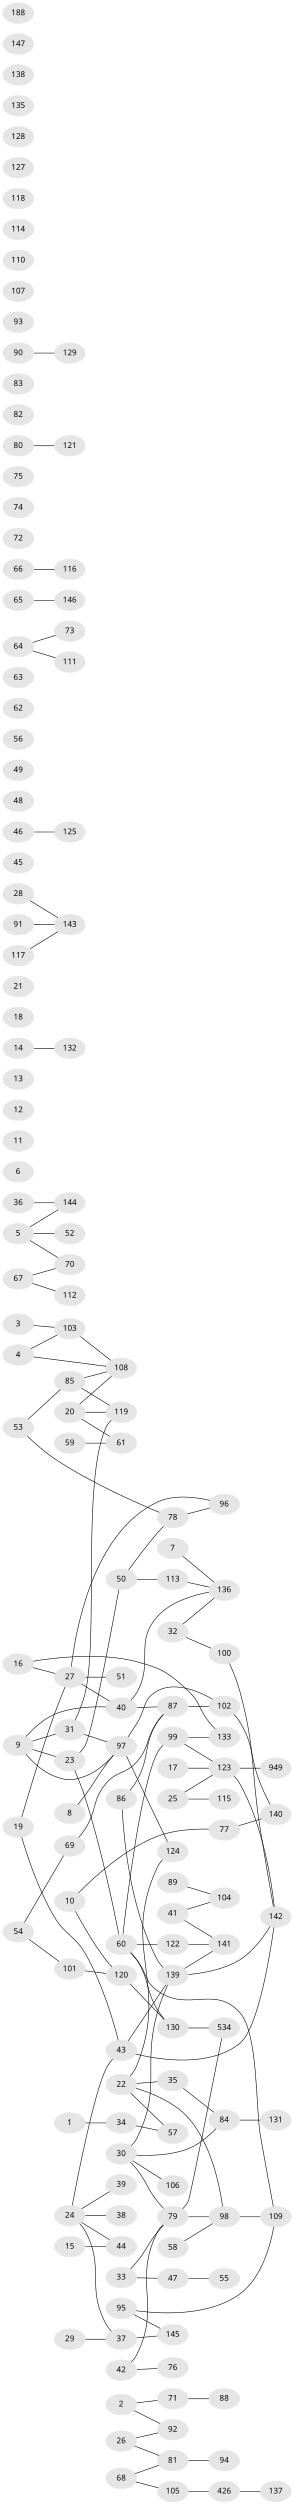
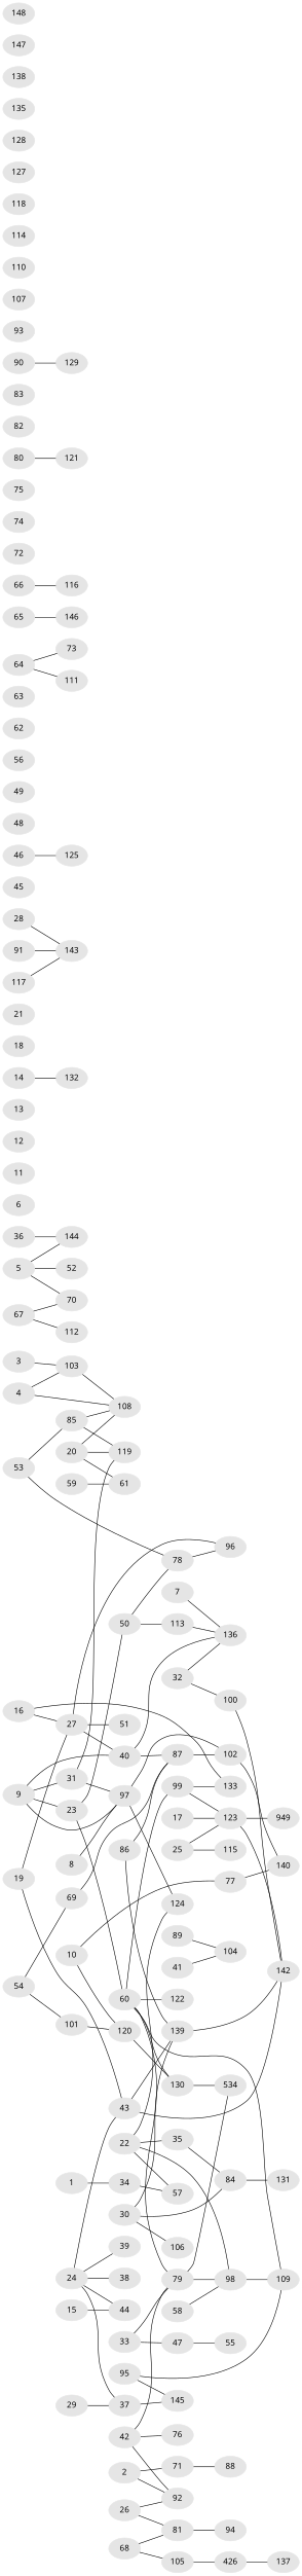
  graph {
    fontname="Noto Sans"
    rankdir=LR
    node [color=gray90 fontname="Noto Sans" style=filled]
    edge [fontname="Noto Sans"]
    1
    34
    57
    2
    71
    92
    88
    3
    103
    108
    4
    5
    52
    70
    144
    6
    7
    136
    8
    97
    124
    102
    9
    23
    31
    40
    50
    60
    119
    87
    10
    77
    120
    140
    130
    11
    12
    13
    14
    132
    15
    44
    16
    27
    133
    51
    96
    17
    123
    142
    n51 [label=949]
    18
    19
    43
    139
    20
    61
    21
    22
    35
    98
    84
    109
    78
    113
    122
    99
    24
    39
    37
    38
    145
    25
    115
    26
    81
    94
    28
    143
    29
    30
    79
    106
    n84 [label=534]
    131
-   141
    32
    100
    33
    47
    55
    36
    41
    104
    42
    76
    45
    46
    125
    48
    49
    53
    85
    54
    69
    101
    56
    58
    59
    62
    63
    64
    73
    111
    65
    146
    66
    116
    67
    112
    68
    105
    n123 [label=426]
    72
    74
    75
    80
    121
    82
    83
    86
    89
    90
    129
    91
    93
    95
    137
    107
    110
    114
    117
    118
    127
    128
    135
    138
    147
-   148 [label=188]
+   148
    1 -- 34
    34 -- 57
    2 -- 71
    2 -- 92
    71 -- 88
    3 -- 103
    103 -- 108
    4 -- 103
    4 -- 108
    5 -- 52
    5 -- 70
    5 -- 144
    7 -- 136
    8 -- 97
    97 -- 124
    97 -- 102
    102 -- 140
    9 -- 97
    9 -- 23
    9 -- 31
    9 -- 40
    23 -- 50
    23 -- 60
    31 -- 97
    31 -- 119
    40 -- 136
    40 -- 87
    50 -- 78
    50 -- 113
    60 -- 130
    60 -- 109
    60 -- 122
    60 -- 99
    87 -- 102
    10 -- 77
    10 -- 120
    77 -- 140
    120 -- 130
    130 -- n84
    14 -- 132
    15 -- 44
    16 -- 27
    16 -- 133
    27 -- 40
    27 -- 51
    27 -- 96
    17 -- 123
    123 -- 142
    123 -- n51
    19 -- 27
    19 -- 43
    43 -- 142
    43 -- 139
    139 -- 142
-   139 -- 141
    20 -- 108
    20 -- 119
    20 -- 61
    22 -- 57
    22 -- 124
    22 -- 35
    22 -- 98
    35 -- 84
    98 -- 109
    84 -- 131
    78 -- 96
    113 -- 136
-   122 -- 141
    99 -- 133
    99 -- 123
    24 -- 44
    24 -- 43
    24 -- 39
    24 -- 37
    24 -- 38
    37 -- 145
    25 -- 123
    25 -- 115
    26 -- 92
    26 -- 81
    81 -- 94
    28 -- 143
    29 -- 37
    30 -- 139
    30 -- 84
-   30 -- 79
+   60 -- 79
    30 -- 106
    79 -- 98
    79 -- n84
    32 -- 136
    32 -- 100
    100 -- 142
    33 -- 79
    33 -- 47
    47 -- 55
    36 -- 144
-   41 -- 141
    41 -- 104
+   42 -- 92
    42 -- 79
    42 -- 76
    46 -- 125
    53 -- 78
    53 -- 85
    85 -- 108
    85 -- 119
    54 -- 69
    54 -- 101
    69 -- 87
    101 -- 120
    58 -- 98
    59 -- 61
    64 -- 73
    64 -- 111
    65 -- 146
    66 -- 116
    67 -- 70
    67 -- 112
    68 -- 81
    68 -- 105
    105 -- n123
    n123 -- 137
    80 -- 121
    86 -- 87
    86 -- 139
    89 -- 104
    90 -- 129
    91 -- 143
    95 -- 109
    95 -- 145
    117 -- 143
  }
